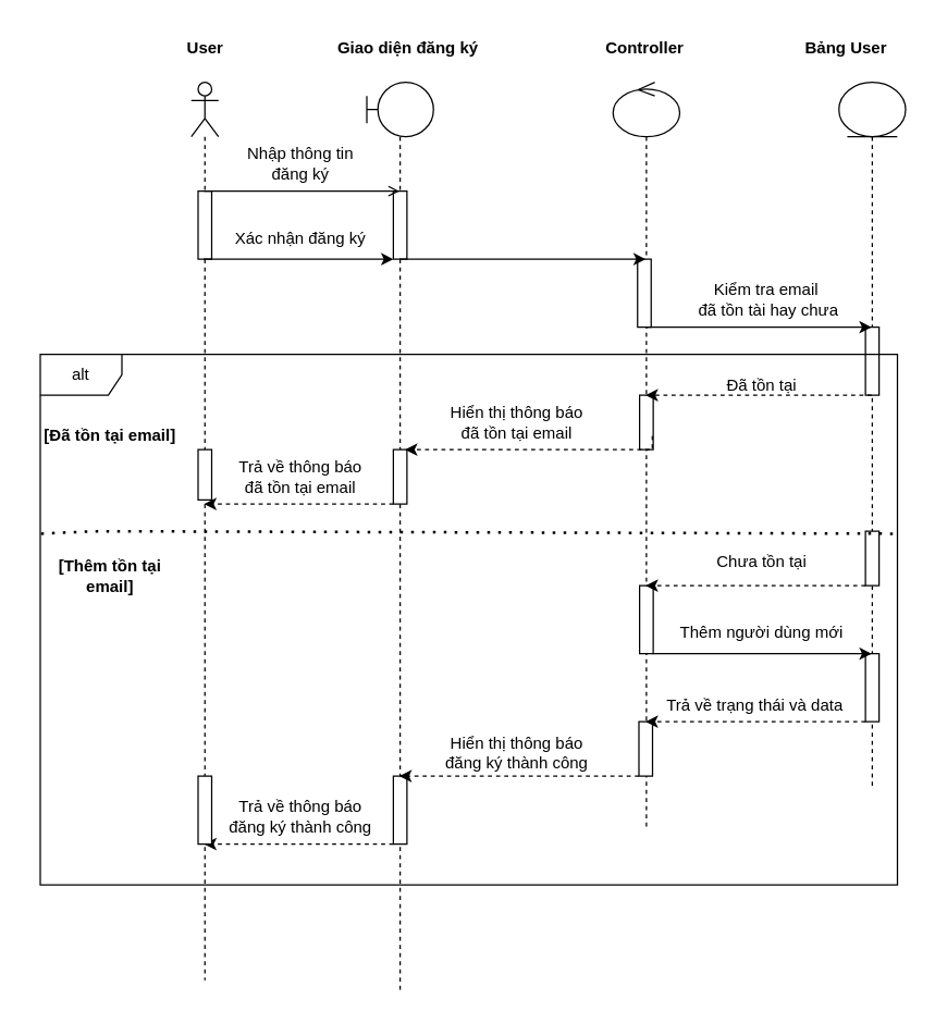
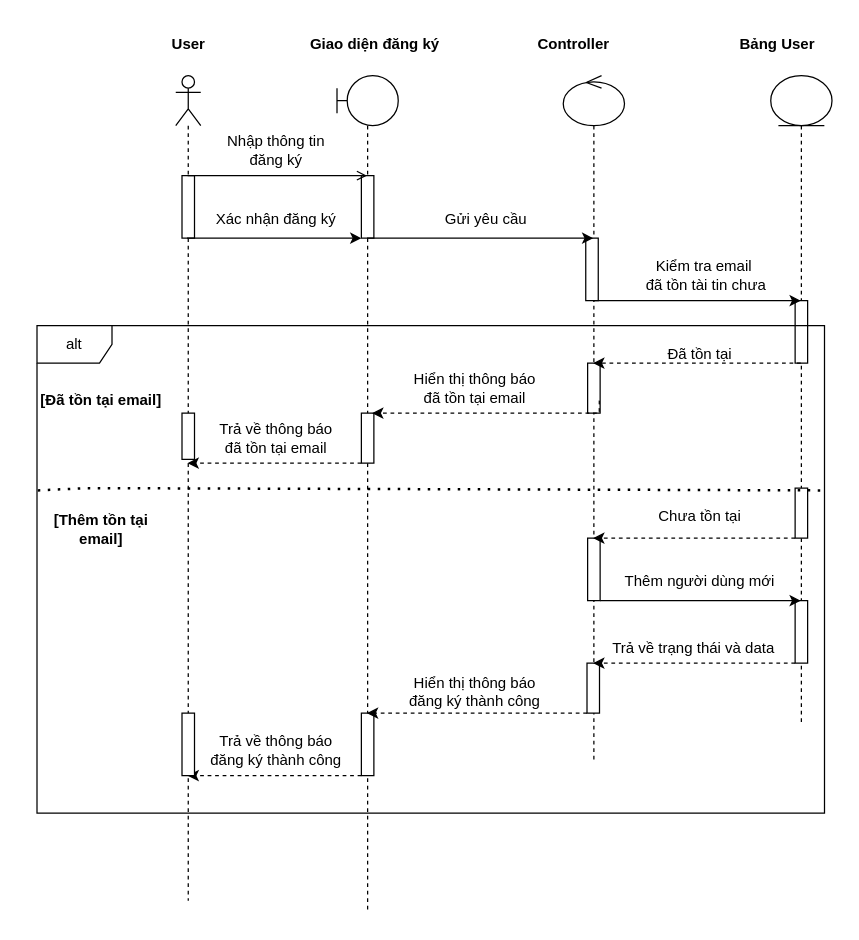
  <mxCell id="0" />
  <mxCell id="1" parent="0" />
  <mxCell id="2" value="" style="shape=umlLifeline;perimeter=lifelinePerimeter;whiteSpace=wrap;html=1;container=1;dropTarget=0;collapsible=0;recursiveResize=0;outlineConnect=0;portConstraint=eastwest;newEdgeStyle={&quot;curved&quot;:0,&quot;rounded&quot;:0};participant=umlActor;size=40;" vertex="1" parent="1"><mxGeometry x="140" y="60" width="20" height="660" as="geometry" /></mxCell>
  <mxCell id="3" value="" style="html=1;points=[[0,0,0,0,5],[0,1,0,0,-5],[1,0,0,0,5],[1,1,0,0,-5]];perimeter=orthogonalPerimeter;outlineConnect=0;targetShapes=umlLifeline;portConstraint=eastwest;newEdgeStyle={&quot;curved&quot;:0,&quot;rounded&quot;:0};" vertex="1" parent="2"><mxGeometry x="5" y="80" width="10" height="50" as="geometry" /></mxCell>
  <mxCell id="4" value="" style="html=1;points=[[0,0,0,0,5],[0,1,0,0,-5],[1,0,0,0,5],[1,1,0,0,-5]];perimeter=orthogonalPerimeter;outlineConnect=0;targetShapes=umlLifeline;portConstraint=eastwest;newEdgeStyle={&quot;curved&quot;:0,&quot;rounded&quot;:0};" vertex="1" parent="2"><mxGeometry x="5" y="270" width="10" height="37" as="geometry" /></mxCell>
  <mxCell id="5" value="" style="shape=umlLifeline;perimeter=lifelinePerimeter;whiteSpace=wrap;html=1;container=1;dropTarget=0;collapsible=0;recursiveResize=0;outlineConnect=0;portConstraint=eastwest;newEdgeStyle={&quot;curved&quot;:0,&quot;rounded&quot;:0};participant=umlBoundary;" vertex="1" parent="1"><mxGeometry x="269" y="60" width="49" height="670" as="geometry" /></mxCell>
  <mxCell id="6" value="" style="html=1;points=[[0,0,0,0,5],[0,1,0,0,-5],[1,0,0,0,5],[1,1,0,0,-5]];perimeter=orthogonalPerimeter;outlineConnect=0;targetShapes=umlLifeline;portConstraint=eastwest;newEdgeStyle={&quot;curved&quot;:0,&quot;rounded&quot;:0};" vertex="1" parent="5"><mxGeometry x="19.5" y="80" width="10" height="50" as="geometry" /></mxCell>
  <mxCell id="7" value="" style="html=1;points=[[0,0,0,0,5],[0,1,0,0,-5],[1,0,0,0,5],[1,1,0,0,-5]];perimeter=orthogonalPerimeter;outlineConnect=0;targetShapes=umlLifeline;portConstraint=eastwest;newEdgeStyle={&quot;curved&quot;:0,&quot;rounded&quot;:0};" vertex="1" parent="5"><mxGeometry x="19.5" y="270" width="10" height="40" as="geometry" /></mxCell>
  <mxCell id="8" value="" style="html=1;points=[[0,0,0,0,5],[0,1,0,0,-5],[1,0,0,0,5],[1,1,0,0,-5]];perimeter=orthogonalPerimeter;outlineConnect=0;targetShapes=umlLifeline;portConstraint=eastwest;newEdgeStyle={&quot;curved&quot;:0,&quot;rounded&quot;:0};" vertex="1" parent="5"><mxGeometry x="19.5" y="510" width="10" height="50" as="geometry" /></mxCell>
  <mxCell id="9" value="" style="shape=umlLifeline;perimeter=lifelinePerimeter;whiteSpace=wrap;html=1;container=1;dropTarget=0;collapsible=0;recursiveResize=0;outlineConnect=0;portConstraint=eastwest;newEdgeStyle={&quot;curved&quot;:0,&quot;rounded&quot;:0};participant=umlEntity;" vertex="1" parent="1"><mxGeometry x="616" y="60" width="49" height="520" as="geometry" /></mxCell>
  <mxCell id="10" value="" style="html=1;points=[[0,0,0,0,5],[0,1,0,0,-5],[1,0,0,0,5],[1,1,0,0,-5]];perimeter=orthogonalPerimeter;outlineConnect=0;targetShapes=umlLifeline;portConstraint=eastwest;newEdgeStyle={&quot;curved&quot;:0,&quot;rounded&quot;:0};" vertex="1" parent="9"><mxGeometry x="19.5" y="180" width="10" height="50" as="geometry" /></mxCell>
  <mxCell id="11" value="" style="html=1;points=[[0,0,0,0,5],[0,1,0,0,-5],[1,0,0,0,5],[1,1,0,0,-5]];perimeter=orthogonalPerimeter;outlineConnect=0;targetShapes=umlLifeline;portConstraint=eastwest;newEdgeStyle={&quot;curved&quot;:0,&quot;rounded&quot;:0};" vertex="1" parent="9"><mxGeometry x="19.5" y="330" width="10" height="40" as="geometry" /></mxCell>
  <mxCell id="12" value="" style="html=1;points=[[0,0,0,0,5],[0,1,0,0,-5],[1,0,0,0,5],[1,1,0,0,-5]];perimeter=orthogonalPerimeter;outlineConnect=0;targetShapes=umlLifeline;portConstraint=eastwest;newEdgeStyle={&quot;curved&quot;:0,&quot;rounded&quot;:0};" vertex="1" parent="9"><mxGeometry x="19.5" y="420" width="10" height="50" as="geometry" /></mxCell>
  <mxCell id="13" value="" style="shape=umlLifeline;perimeter=lifelinePerimeter;whiteSpace=wrap;html=1;container=1;dropTarget=0;collapsible=0;recursiveResize=0;outlineConnect=0;portConstraint=eastwest;newEdgeStyle={&quot;curved&quot;:0,&quot;rounded&quot;:0};participant=umlControl;" vertex="1" parent="1"><mxGeometry x="450" y="60" width="49" height="550" as="geometry" /></mxCell>
  <mxCell id="14" value="" style="html=1;points=[[0,0,0,0,5],[0,1,0,0,-5],[1,0,0,0,5],[1,1,0,0,-5]];perimeter=orthogonalPerimeter;outlineConnect=0;targetShapes=umlLifeline;portConstraint=eastwest;newEdgeStyle={&quot;curved&quot;:0,&quot;rounded&quot;:0};" vertex="1" parent="13"><mxGeometry x="18" y="130" width="10" height="50" as="geometry" /></mxCell>
  <mxCell id="15" value="" style="html=1;points=[[0,0,0,0,5],[0,1,0,0,-5],[1,0,0,0,5],[1,1,0,0,-5]];perimeter=orthogonalPerimeter;outlineConnect=0;targetShapes=umlLifeline;portConstraint=eastwest;newEdgeStyle={&quot;curved&quot;:0,&quot;rounded&quot;:0};" vertex="1" parent="13"><mxGeometry x="19.5" y="230" width="10" height="40" as="geometry" /></mxCell>
  <mxCell id="16" value="" style="html=1;points=[[0,0,0,0,5],[0,1,0,0,-5],[1,0,0,0,5],[1,1,0,0,-5]];perimeter=orthogonalPerimeter;outlineConnect=0;targetShapes=umlLifeline;portConstraint=eastwest;newEdgeStyle={&quot;curved&quot;:0,&quot;rounded&quot;:0};" vertex="1" parent="13"><mxGeometry x="19.5" y="370" width="10" height="50" as="geometry" /></mxCell>
  <mxCell id="17" value="" style="html=1;points=[[0,0,0,0,5],[0,1,0,0,-5],[1,0,0,0,5],[1,1,0,0,-5]];perimeter=orthogonalPerimeter;outlineConnect=0;targetShapes=umlLifeline;portConstraint=eastwest;newEdgeStyle={&quot;curved&quot;:0,&quot;rounded&quot;:0};" vertex="1" parent="13"><mxGeometry x="19" y="470" width="10" height="40" as="geometry" /></mxCell>
  <mxCell id="18" value="&lt;b&gt;User&lt;/b&gt;" style="text;html=1;align=center;verticalAlign=middle;resizable=0;points=[];autosize=1;strokeColor=none;fillColor=none;" vertex="1" parent="1"><mxGeometry x="125" y="20" width="50" height="30" as="geometry" /></mxCell>
  <mxCell id="19" value="&lt;b&gt;Giao diện đăng ký&lt;/b&gt;" style="text;html=1;align=center;verticalAlign=middle;resizable=0;points=[];autosize=1;strokeColor=none;fillColor=none;" vertex="1" parent="1"><mxGeometry x="234" y="20" width="130" height="30" as="geometry" /></mxCell>
- <mxCell id="20" value="&lt;b&gt;Controller&lt;/b&gt;" style="text;html=1;align=center;verticalAlign=middle;resizable=0;points=[];autosize=1;strokeColor=none;fillColor=none;" vertex="1" parent="1"><mxGeometry x="433" y="20" width="80" height="30" as="geometry" /></mxCell>
+ <mxCell id="20" value="&lt;b&gt;Controller&lt;/b&gt;" style="text;html=1;align=center;verticalAlign=middle;resizable=0;points=[];autosize=1;strokeColor=none;fillColor=none;" vertex="1" parent="1"><mxGeometry x="418" y="20" width="80" height="30" as="geometry" /></mxCell>
  <mxCell id="21" value="&lt;b&gt;Bảng User&lt;/b&gt;" style="text;html=1;align=center;verticalAlign=middle;resizable=0;points=[];autosize=1;strokeColor=none;fillColor=none;" vertex="1" parent="1"><mxGeometry x="580.5" y="20" width="80" height="30" as="geometry" /></mxCell>
  <mxCell id="22" value="" style="endArrow=open;html=1;rounded=0;endFill=0;" edge="1" parent="1" source="2" target="5"><mxGeometry width="50" height="50" relative="1" as="geometry"><mxPoint x="409" y="300" as="sourcePoint" /><mxPoint x="459" y="250" as="targetPoint" /><Array as="points"><mxPoint x="219" y="140" /><mxPoint x="259" y="140" /></Array></mxGeometry></mxCell>
  <mxCell id="23" value="Nhập thông tin&lt;div&gt;đăng ký&lt;/div&gt;" style="text;html=1;align=center;verticalAlign=middle;resizable=0;points=[];autosize=1;strokeColor=none;fillColor=none;" vertex="1" parent="1"><mxGeometry x="170" y="100" width="100" height="40" as="geometry" /></mxCell>
  <mxCell id="24" value="" style="endArrow=classic;html=1;rounded=0;" edge="1" parent="1" target="6"><mxGeometry width="50" height="50" relative="1" as="geometry"><mxPoint x="149" y="190" as="sourcePoint" /><mxPoint x="288" y="160" as="targetPoint" /><Array as="points"><mxPoint x="218.5" y="190" /></Array></mxGeometry></mxCell>
  <mxCell id="25" value="Xác nhận đăng ký" style="text;html=1;align=center;verticalAlign=middle;resizable=0;points=[];autosize=1;strokeColor=none;fillColor=none;" vertex="1" parent="1"><mxGeometry x="160" y="160" width="120" height="30" as="geometry" /></mxCell>
  <mxCell id="26" value="" style="endArrow=classic;html=1;rounded=0;" edge="1" parent="1" source="5" target="13"><mxGeometry width="50" height="50" relative="1" as="geometry"><mxPoint x="409" y="300" as="sourcePoint" /><mxPoint x="459" y="250" as="targetPoint" /><Array as="points"><mxPoint x="379" y="190" /></Array></mxGeometry></mxCell>
+ <mxCell id="27" value="Gửi yêu cầu" style="text;html=1;align=center;verticalAlign=middle;resizable=0;points=[];autosize=1;strokeColor=none;fillColor=none;" vertex="1" parent="1"><mxGeometry x="343" y="160" width="90" height="30" as="geometry" /></mxCell>
  <mxCell id="28" value="" style="endArrow=classic;html=1;rounded=0;" edge="1" parent="1" source="13" target="9"><mxGeometry width="50" height="50" relative="1" as="geometry"><mxPoint x="479" y="300" as="sourcePoint" /><mxPoint x="459" y="250" as="targetPoint" /><Array as="points"><mxPoint x="559" y="240" /></Array></mxGeometry></mxCell>
- <mxCell id="29" value="Kiểm tra email&amp;nbsp;&lt;div&gt;đã tồn tài hay chưa&lt;/div&gt;" style="text;html=1;align=center;verticalAlign=middle;resizable=0;points=[];autosize=1;strokeColor=none;fillColor=none;" vertex="1" parent="1"><mxGeometry x="499" y="200" width="130" height="40" as="geometry" /></mxCell>
+ <mxCell id="29" value="Kiểm tra email&amp;nbsp;&lt;div&gt;đã tồn tài tin chưa&lt;/div&gt;" style="text;html=1;align=center;verticalAlign=middle;resizable=0;points=[];autosize=1;strokeColor=none;fillColor=none;" vertex="1" parent="1"><mxGeometry x="499" y="200" width="130" height="40" as="geometry" /></mxCell>
  <mxCell id="30" value="" style="endArrow=classic;html=1;rounded=0;dashed=1;" edge="1" parent="1" source="9" target="13"><mxGeometry width="50" height="50" relative="1" as="geometry"><mxPoint x="409" y="300" as="sourcePoint" /><mxPoint x="459" y="250" as="targetPoint" /><Array as="points"><mxPoint x="559" y="290" /></Array></mxGeometry></mxCell>
  <mxCell id="31" value="Đã tồn tại" style="text;html=1;align=center;verticalAlign=middle;resizable=0;points=[];autosize=1;strokeColor=none;fillColor=none;" vertex="1" parent="1"><mxGeometry x="524" y="268" width="70" height="30" as="geometry" /></mxCell>
  <mxCell id="32" style="edgeStyle=orthogonalEdgeStyle;rounded=0;orthogonalLoop=1;jettySize=auto;html=1;curved=0;dashed=1;" edge="1" parent="1"><mxGeometry relative="1" as="geometry"><mxPoint x="478.836" y="320" as="sourcePoint" /><mxPoint x="297.169" y="330" as="targetPoint" /><Array as="points"><mxPoint x="383.28" y="330" /><mxPoint x="383.28" y="330" /></Array></mxGeometry></mxCell>
  <mxCell id="33" style="edgeStyle=orthogonalEdgeStyle;rounded=0;orthogonalLoop=1;jettySize=auto;html=1;curved=0;dashed=1;" edge="1" parent="1" source="7" target="2"><mxGeometry relative="1" as="geometry"><Array as="points"><mxPoint x="229" y="370" /><mxPoint x="229" y="370" /></Array></mxGeometry></mxCell>
  <mxCell id="34" value="Hiển thị thông báo&lt;div&gt;đã tồn tại email&lt;/div&gt;" style="text;html=1;align=center;verticalAlign=middle;resizable=0;points=[];autosize=1;strokeColor=none;fillColor=none;" vertex="1" parent="1"><mxGeometry x="319" y="290" width="120" height="40" as="geometry" /></mxCell>
  <mxCell id="35" value="Trả về thông báo&lt;div&gt;đã tồn tại email&lt;/div&gt;" style="text;html=1;align=center;verticalAlign=middle;resizable=0;points=[];autosize=1;strokeColor=none;fillColor=none;" vertex="1" parent="1"><mxGeometry x="165" y="330" width="110" height="40" as="geometry" /></mxCell>
  <mxCell id="36" style="edgeStyle=orthogonalEdgeStyle;rounded=0;orthogonalLoop=1;jettySize=auto;html=1;curved=0;dashed=1;" edge="1" parent="1" source="11" target="13"><mxGeometry relative="1" as="geometry"><Array as="points"><mxPoint x="559" y="430" /><mxPoint x="559" y="430" /></Array></mxGeometry></mxCell>
  <mxCell id="37" value="Chưa tồn tại" style="text;html=1;align=center;verticalAlign=middle;resizable=0;points=[];autosize=1;strokeColor=none;fillColor=none;" vertex="1" parent="1"><mxGeometry x="514" y="398" width="90" height="30" as="geometry" /></mxCell>
  <mxCell id="38" value="" style="edgeStyle=orthogonalEdgeStyle;rounded=0;orthogonalLoop=1;jettySize=auto;html=1;curved=0;" edge="1" parent="1" source="16" target="9"><mxGeometry relative="1" as="geometry"><Array as="points"><mxPoint x="559" y="480" /><mxPoint x="559" y="480" /></Array></mxGeometry></mxCell>
  <mxCell id="39" value="Thêm người dùng mới" style="text;html=1;align=center;verticalAlign=middle;resizable=0;points=[];autosize=1;strokeColor=none;fillColor=none;" vertex="1" parent="1"><mxGeometry x="489" y="450" width="140" height="30" as="geometry" /></mxCell>
  <mxCell id="40" style="edgeStyle=orthogonalEdgeStyle;rounded=0;orthogonalLoop=1;jettySize=auto;html=1;curved=0;dashed=1;" edge="1" parent="1" source="12" target="13"><mxGeometry relative="1" as="geometry"><Array as="points"><mxPoint x="559" y="530" /><mxPoint x="559" y="530" /></Array></mxGeometry></mxCell>
  <mxCell id="41" value="Trả về trạng thái và data" style="text;html=1;align=center;verticalAlign=middle;resizable=0;points=[];autosize=1;strokeColor=none;fillColor=none;" vertex="1" parent="1"><mxGeometry x="479" y="503" width="150" height="30" as="geometry" /></mxCell>
  <mxCell id="42" style="edgeStyle=orthogonalEdgeStyle;rounded=0;orthogonalLoop=1;jettySize=auto;html=1;curved=0;dashed=1;" edge="1" parent="1" source="17" target="5"><mxGeometry relative="1" as="geometry"><Array as="points"><mxPoint x="389" y="570" /><mxPoint x="389" y="570" /></Array></mxGeometry></mxCell>
  <mxCell id="43" value="Hiển thị thông báo&lt;div&gt;đăng ký thành công&lt;/div&gt;" style="text;html=1;align=center;verticalAlign=middle;resizable=0;points=[];autosize=1;strokeColor=none;fillColor=none;" vertex="1" parent="1"><mxGeometry x="314" y="533" width="130" height="40" as="geometry" /></mxCell>
  <mxCell id="44" style="edgeStyle=orthogonalEdgeStyle;rounded=0;orthogonalLoop=1;jettySize=auto;html=1;curved=0;dashed=1;" edge="1" parent="1" source="8" target="2"><mxGeometry relative="1" as="geometry"><Array as="points"><mxPoint x="229" y="620" /><mxPoint x="229" y="620" /></Array></mxGeometry></mxCell>
  <mxCell id="45" value="Trả về thông báo&lt;div&gt;đăng ký thành công&lt;/div&gt;" style="text;html=1;align=center;verticalAlign=middle;resizable=0;points=[];autosize=1;strokeColor=none;fillColor=none;" vertex="1" parent="1"><mxGeometry x="155" y="580" width="130" height="40" as="geometry" /></mxCell>
  <mxCell id="46" value="alt" style="shape=umlFrame;whiteSpace=wrap;html=1;pointerEvents=0;" vertex="1" parent="1"><mxGeometry x="29" y="260" width="630" height="390" as="geometry" /></mxCell>
  <mxCell id="47" value="" style="endArrow=none;dashed=1;html=1;dashPattern=1 3;strokeWidth=2;rounded=0;exitX=0.001;exitY=0.338;exitDx=0;exitDy=0;exitPerimeter=0;entryX=1;entryY=0.338;entryDx=0;entryDy=0;entryPerimeter=0;" edge="1" parent="1" source="46" target="46"><mxGeometry width="50" height="50" relative="1" as="geometry"><mxPoint x="32.48" y="398" as="sourcePoint" /><mxPoint x="665" y="401.51" as="targetPoint" /><Array as="points"><mxPoint x="69" y="390" /></Array></mxGeometry></mxCell>
  <mxCell id="48" value="&lt;b&gt;[Đã tồn tại email]&lt;/b&gt;" style="text;html=1;align=center;verticalAlign=middle;resizable=0;points=[];autosize=1;strokeColor=none;fillColor=none;" vertex="1" parent="1"><mxGeometry x="20" y="305" width="120" height="30" as="geometry" /></mxCell>
  <mxCell id="49" value="&lt;b&gt;[Thêm tồn tại&lt;/b&gt;&lt;div&gt;&lt;b&gt;email]&lt;/b&gt;&lt;/div&gt;" style="text;html=1;align=center;verticalAlign=middle;resizable=0;points=[];autosize=1;strokeColor=none;fillColor=none;" vertex="1" parent="1"><mxGeometry x="30" y="403" width="100" height="40" as="geometry" /></mxCell>
  <mxCell id="50" value="" style="html=1;points=[[0,0,0,0,5],[0,1,0,0,-5],[1,0,0,0,5],[1,1,0,0,-5]];perimeter=orthogonalPerimeter;outlineConnect=0;targetShapes=umlLifeline;portConstraint=eastwest;newEdgeStyle={&quot;curved&quot;:0,&quot;rounded&quot;:0};" vertex="1" parent="1"><mxGeometry x="145" y="570" width="10" height="50" as="geometry" /></mxCell>
